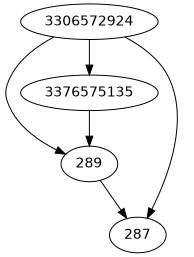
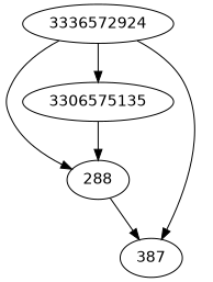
  strict digraph {
    fontname="DejaVu Sans"
    node [fontname="DejaVu Sans"]
    edge [fontname="DejaVu Sans"]
-   288 [label=289]
-   287
-   3306575135 [label=3376575135]
-   3306572924
+   288
+   287 [label=387]
+   3306575135
+   3306572924 [label=3336572924]
    288 -> 287
    3306575135 -> 288
    3306572924 -> 288
    3306572924 -> 287
    3306572924 -> 3306575135
  }
